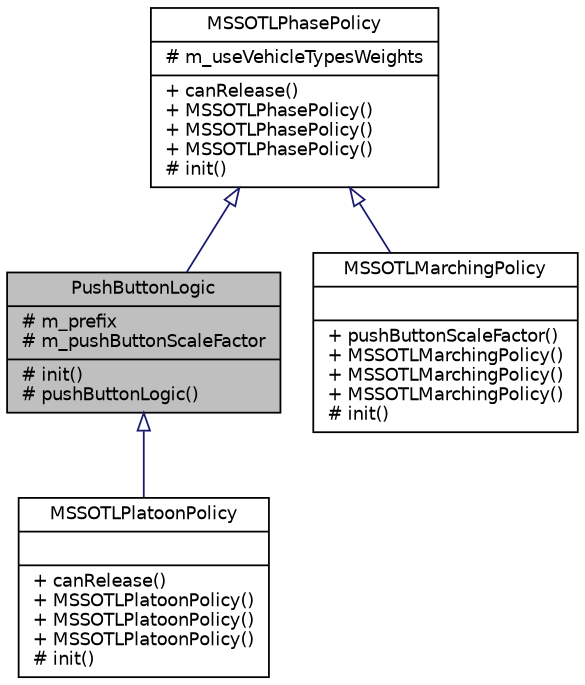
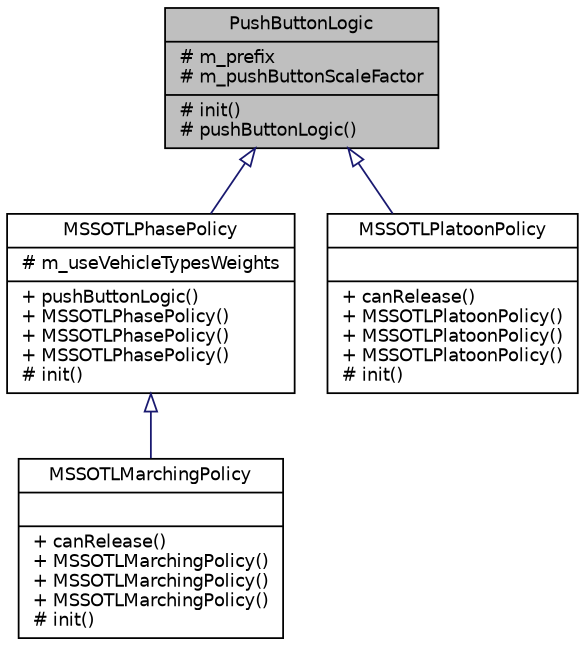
  digraph {
    node [color=black fillcolor=white fontname=Helvetica fontsize=10 shape=record style=filled]
    edge [arrowtail=onormal color=midnightblue dir=back fontname=Helvetica fontsize=10 labelfontname=Helvetica labelfontsize=10 style=solid]
    n1 [fillcolor=grey75 fontcolor=black height=0.2 label="{PushButtonLogic\n|# m_prefix\l# m_pushButtonScaleFactor\l|# init()\l# pushButtonLogic()\l}" width=0.4]
-   n2 [height=0.2 label="{MSSOTLPhasePolicy\n|# m_useVehicleTypesWeights\l|+ canRelease()\l+ MSSOTLPhasePolicy()\l+ MSSOTLPhasePolicy()\l+ MSSOTLPhasePolicy()\l# init()\l}" width=0.4]
+   n2 [height=0.2 label="{MSSOTLPhasePolicy\n|# m_useVehicleTypesWeights\l|+ pushButtonLogic()\l+ MSSOTLPhasePolicy()\l+ MSSOTLPhasePolicy()\l+ MSSOTLPhasePolicy()\l# init()\l}" width=0.4]
    n3 [height=0.2 label="{MSSOTLPlatoonPolicy\n||+ canRelease()\l+ MSSOTLPlatoonPolicy()\l+ MSSOTLPlatoonPolicy()\l+ MSSOTLPlatoonPolicy()\l# init()\l}" width=0.4]
-   n4 [height=0.2 label="{MSSOTLMarchingPolicy\n||+ pushButtonScaleFactor()\l+ MSSOTLMarchingPolicy()\l+ MSSOTLMarchingPolicy()\l+ MSSOTLMarchingPolicy()\l# init()\l}" width=0.4]
-   n2 -> n1
+   n4 [height=0.2 label="{MSSOTLMarchingPolicy\n||+ canRelease()\l+ MSSOTLMarchingPolicy()\l+ MSSOTLMarchingPolicy()\l+ MSSOTLMarchingPolicy()\l# init()\l}" width=0.4]
+   n1 -> n2
    n1 -> n3
    n2 -> n4
  }
